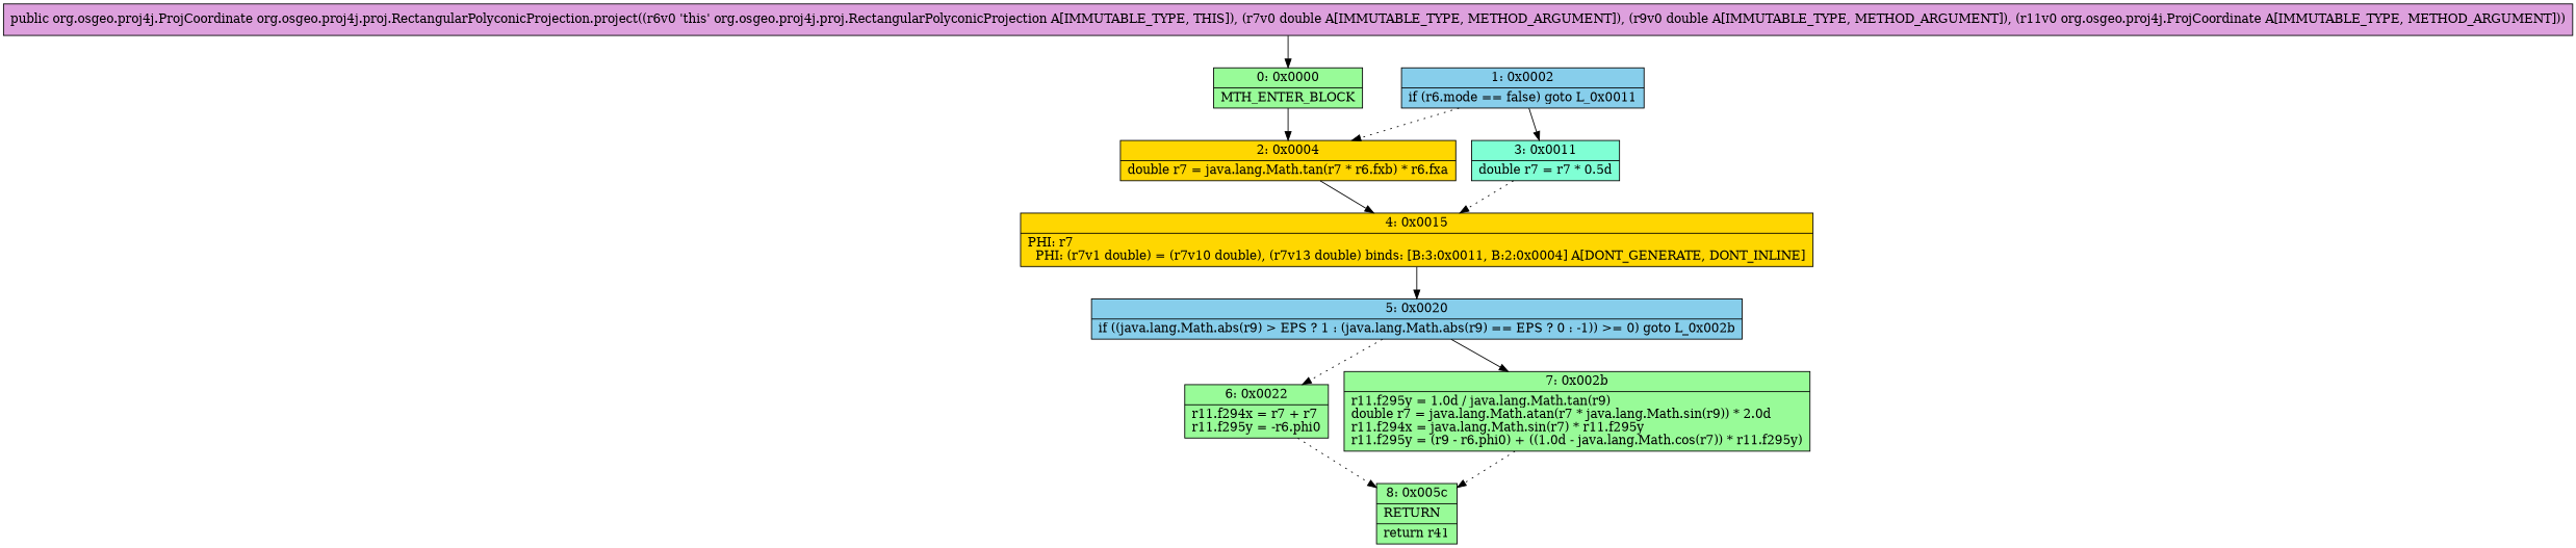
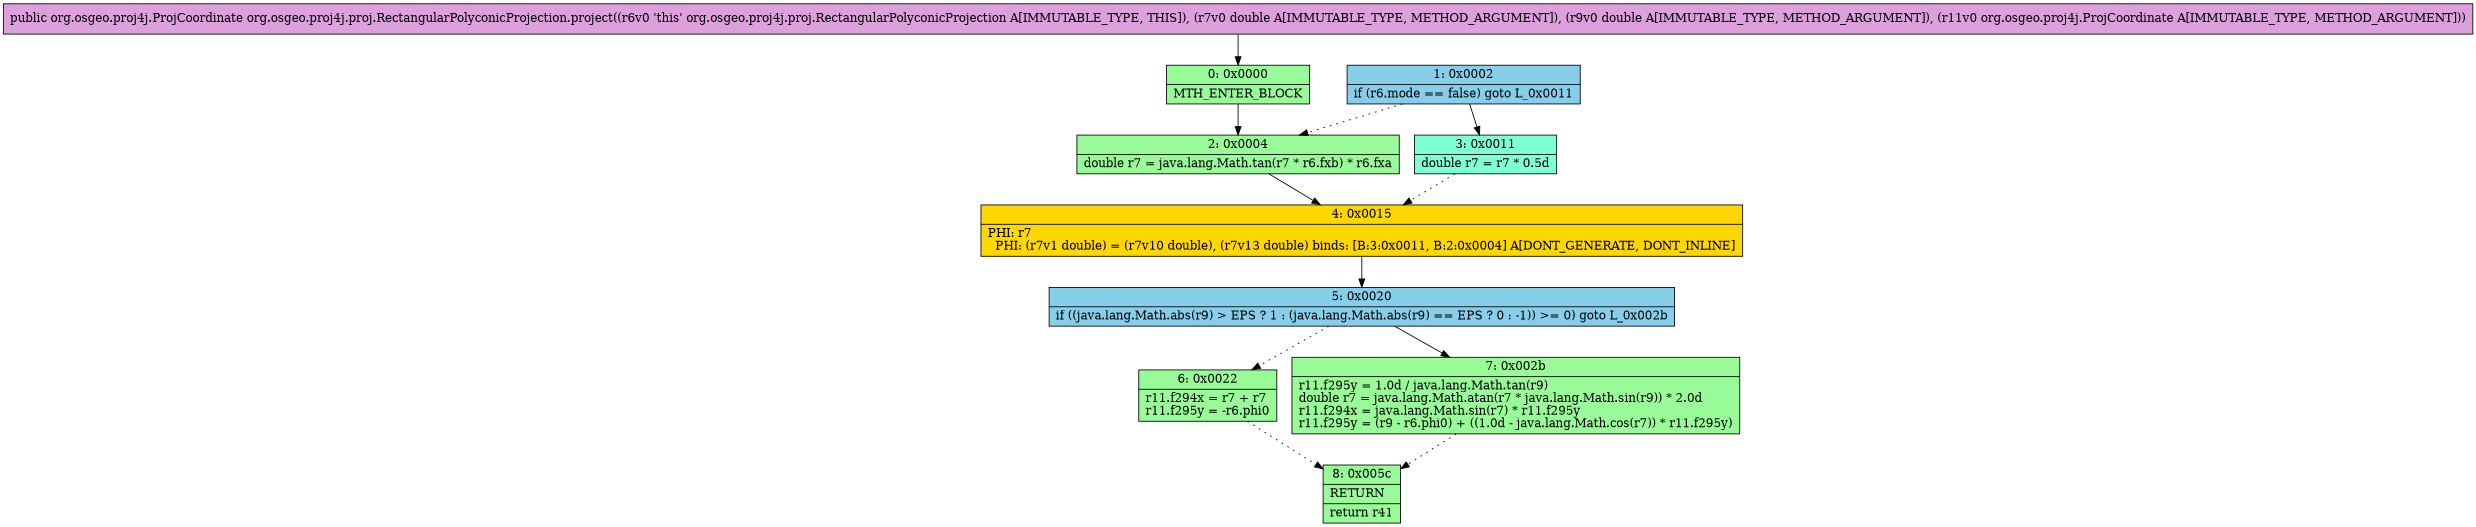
  digraph {
    node [fillcolor=palegreen shape=record style=filled]
    edge [style=solid]
    n1 [label="{0\:\ 0x0000|MTH_ENTER_BLOCK\l}"]
-   n2 [fillcolor=gold label="{2\:\ 0x0004|double r7 = java.lang.Math.tan(r7 * r6.fxb) * r6.fxa\l}"]
+   n2 [label="{2\:\ 0x0004|double r7 = java.lang.Math.tan(r7 * r6.fxb) * r6.fxa\l}"]
    n3 [fillcolor=skyblue label="{1\:\ 0x0002|if (r6.mode == false) goto L_0x0011\l}"]
    n4 [fillcolor=aquamarine label="{3\:\ 0x0011|double r7 = r7 * 0.5d\l}"]
    n5 [fillcolor=gold label="{4\:\ 0x0015|PHI: r7 \l  PHI: (r7v1 double) = (r7v10 double), (r7v13 double) binds: [B:3:0x0011, B:2:0x0004] A[DONT_GENERATE, DONT_INLINE]\l}"]
    n6 [fillcolor=skyblue label="{5\:\ 0x0020|if ((java.lang.Math.abs(r9) \> EPS ? 1 : (java.lang.Math.abs(r9) == EPS ? 0 : \-1)) \>= 0) goto L_0x002b\l}"]
    n7 [label="{6\:\ 0x0022|r11.f294x = r7 + r7\lr11.f295y = \-r6.phi0\l}"]
    n8 [label="{7\:\ 0x002b|r11.f295y = 1.0d \/ java.lang.Math.tan(r9)\ldouble r7 = java.lang.Math.atan(r7 * java.lang.Math.sin(r9)) * 2.0d\lr11.f294x = java.lang.Math.sin(r7) * r11.f295y\lr11.f295y = (r9 \- r6.phi0) + ((1.0d \- java.lang.Math.cos(r7)) * r11.f295y)\l}"]
    n9 [label="{8\:\ 0x005c|RETURN\l|return r41\l}"]
    n10 [fillcolor=plum label="{public org.osgeo.proj4j.ProjCoordinate org.osgeo.proj4j.proj.RectangularPolyconicProjection.project((r6v0 'this' org.osgeo.proj4j.proj.RectangularPolyconicProjection A[IMMUTABLE_TYPE, THIS]), (r7v0 double A[IMMUTABLE_TYPE, METHOD_ARGUMENT]), (r9v0 double A[IMMUTABLE_TYPE, METHOD_ARGUMENT]), (r11v0 org.osgeo.proj4j.ProjCoordinate A[IMMUTABLE_TYPE, METHOD_ARGUMENT])) }"]
    n1 -> n2
    n2 -> n5
    n3 -> n2 [style=dotted]
    n3 -> n4
    n4 -> n5 [style=dotted]
    n5 -> n6
    n6 -> n7 [style=dotted]
    n6 -> n8
    n7 -> n9 [style=dotted]
    n8 -> n9 [style=dotted]
    n10 -> n1
  }
